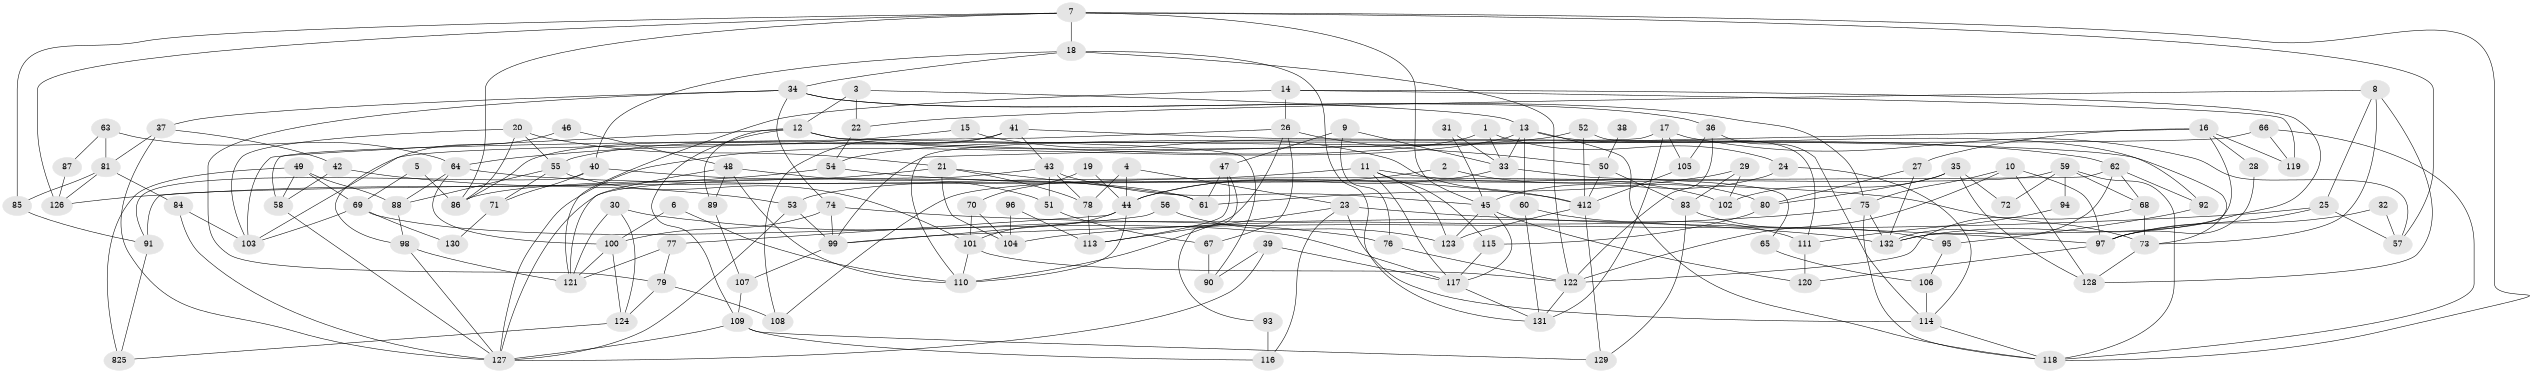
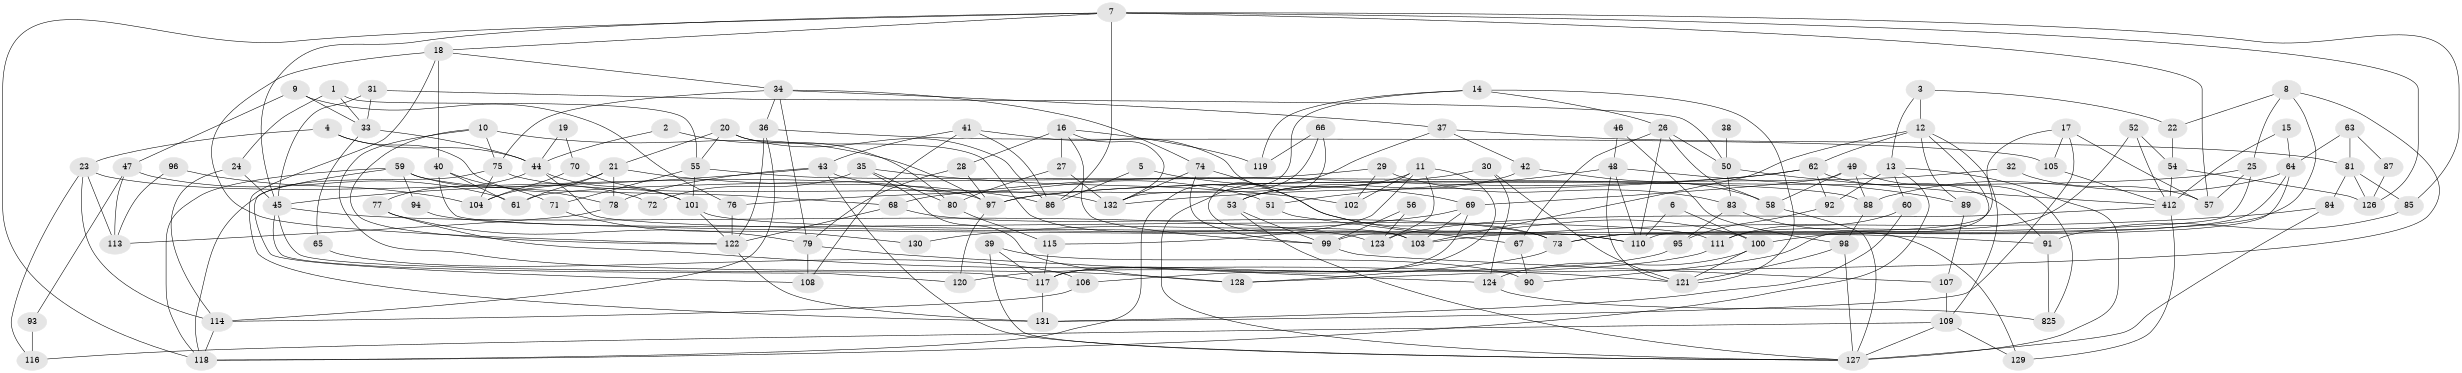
  graph {
    node [color=gray90 style=filled]
    1
    24
    33
    55
    45
    114
    44
    65
    71
    101
    88
    2
    80
    110
    77
    115
    3
    12
    13
    22
    62
    89
    90
    103
    109
    118
    60
    92
    127
    54
    4
    23
    78
    116
    97
    113
    5
    69
    86
    117
    130
    6
    100
    121
    124
    7
    18
    57
    85
    126
    122
    131
    34
    40
    123
    120
    91
    8
    25
    73
    128
    99
    9
    47
    76
    61
    93
    10
    75
    132
    104
    11
    53
    102
    68
    107
    129
    111
    95
    14
    26
    119
    50
    58
    67
    15
    64
    n88 [label=412]
    16
    27
    28
    79
    17
    105
    36
    37
    74
    19
    70
    20
    21
    83
    108
    29
    30
    n106 [label=825]
    31
    32
    106
    42
    81
    35
    72
    84
    38
    39
    41
    43
    51
    46
    48
    98
    49
    52
    56
    59
    94
    63
    87
    66
    96
    1 -- 24
    1 -- 33
    1 -- 55
    24 -- 45
    24 -- 114
    33 -- 44
    33 -- 65
    55 -- 71
    55 -- 101
    55 -- 88
    45 -- 117
    45 -- 123
    45 -- 120
    114 -- 118
    44 -- 101
    44 -- 110
    44 -- 77
    65 -- 106
    71 -- 130
    101 -- 110
    101 -- 122
    88 -- 98
    2 -- 44
    2 -- 80
    80 -- 115
    77 -- 121
    77 -- 79
    115 -- 117
    3 -- 12
    3 -- 13
    3 -- 22
    12 -- 62
    12 -- 89
    12 -- 90
    12 -- 103
    12 -- 109
-   13 -- 33
    13 -- 118
    13 -- 60
    13 -- 92
    13 -- 127
    22 -- 54
    62 -- 92
    62 -- 91
    62 -- 132
    62 -- 68
    89 -- 107
    109 -- 127
    109 -- 116
    109 -- 129
    60 -- 131
    60 -- 111
    92 -- 95
    54 -- 126
    54 -- n88
    4 -- 44
    4 -- 23
    4 -- 78
    23 -- 114
    23 -- 116
    23 -- 97
    23 -- 113
    78 -- 113
    97 -- 120
    5 -- 69
    5 -- 86
    69 -- 103
    69 -- 117
    69 -- 130
    117 -- 131
    6 -- 110
    6 -- 100
    100 -- 121
    100 -- 124
    124 -- n106
    7 -- 45
    7 -- 118
    7 -- 86
    7 -- 18
    7 -- 57
    7 -- 85
    7 -- 126
    18 -- 122
    18 -- 131
    18 -- 34
    18 -- 40
    85 -- 91
    122 -- 131
    34 -- 75
    34 -- 79
    34 -- 36
    34 -- 37
    34 -- 74
    40 -- 71
    40 -- 91
    40 -- 61
    91 -- n106
    8 -- 22
    8 -- 25
    8 -- 73
    8 -- 128
    25 -- 97
    25 -- 57
    25 -- 99
    73 -- 128
    99 -- 107
    9 -- 33
    9 -- 47
    9 -- 76
    47 -- 113
    47 -- 61
    47 -- 93
    76 -- 122
    93 -- 116
    10 -- 97
    10 -- 122
    10 -- 128
    10 -- 75
    75 -- 118
    75 -- 132
    75 -- 104
    11 -- 115
    11 -- 117
    11 -- 123
    11 -- 53
    11 -- 102
    53 -- 127
    53 -- 99
    68 -- 122
    68 -- 73
    107 -- 109
    111 -- 120
    95 -- 106
    14 -- 121
    14 -- 132
    14 -- 26
    14 -- 119
    26 -- 110
    26 -- 50
    26 -- 58
    26 -- 67
    50 -- n88
    50 -- 83
    58 -- 127
    67 -- 90
    15 -- 64
    15 -- n88
    64 -- 88
    64 -- 100
    64 -- 73
    n88 -- 123
    n88 -- 129
    16 -- 99
    16 -- 132
    16 -- 119
    16 -- 27
    16 -- 28
    27 -- 80
    27 -- 132
    28 -- 97
+   28 -- 79
    79 -- 124
    79 -- 108
    17 -- 110
    17 -- 57
    17 -- 131
    17 -- 105
    105 -- n88
    36 -- 114
    36 -- 122
    36 -- 105
    37 -- 127
    37 -- 42
    37 -- 81
    74 -- 100
    74 -- 99
    74 -- 132
    19 -- 44
    19 -- 70
    70 -- 101
    70 -- 104
    20 -- 55
    20 -- 103
    20 -- 86
    20 -- 21
    21 -- 78
    21 -- 86
    21 -- 61
    21 -- 104
    83 -- 129
    83 -- 95
    29 -- 61
    29 -- 102
    29 -- 83
    30 -- 121
    30 -- 124
    30 -- 76
    31 -- 33
    31 -- 45
+   31 -- 50
    32 -- 97
    32 -- 57
    106 -- 114
    42 -- 53
    42 -- 58
    81 -- 85
    81 -- 126
    81 -- 84
    35 -- 80
    35 -- 128
    35 -- 102
    35 -- 72
    84 -- 103
    84 -- 127
    38 -- 50
    39 -- 90
    39 -- 127
    39 -- 117
    41 -- 86
    41 -- 73
    41 -- 108
    41 -- 43
    43 -- 45
    43 -- 127
    43 -- 78
    43 -- 51
    51 -- 67
    46 -- 48
    46 -- 98
    48 -- 110
    48 -- 89
    48 -- 121
    48 -- 51
    98 -- 127
    98 -- 121
    49 -- 88
    49 -- 69
    49 -- 58
    49 -- n106
    52 -- 54
    52 -- 111
    52 -- n88
    56 -- 123
    56 -- 99
    59 -- 118
    59 -- 68
    59 -- 108
    59 -- 72
    59 -- 94
    94 -- 111
    63 -- 64
    63 -- 81
    63 -- 87
    87 -- 126
    66 -- 103
    66 -- 118
    66 -- 119
    96 -- 113
    96 -- 104
  }
